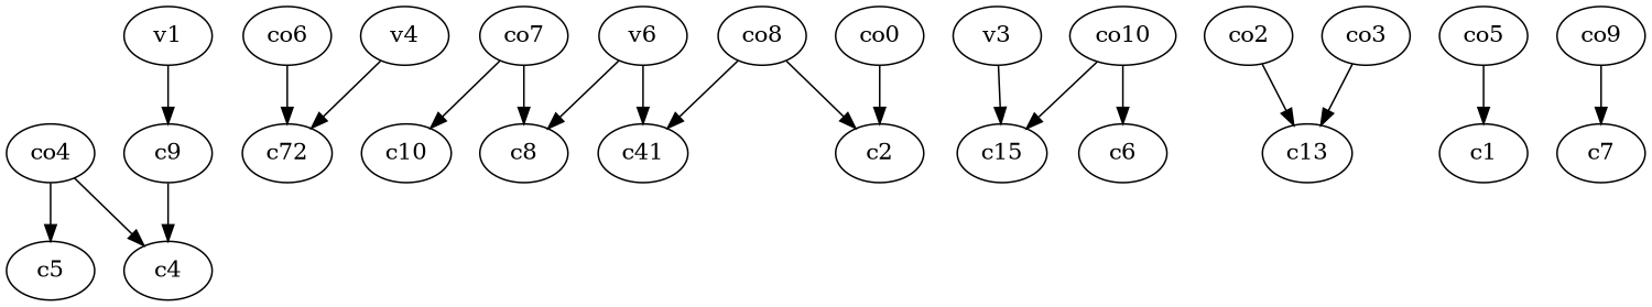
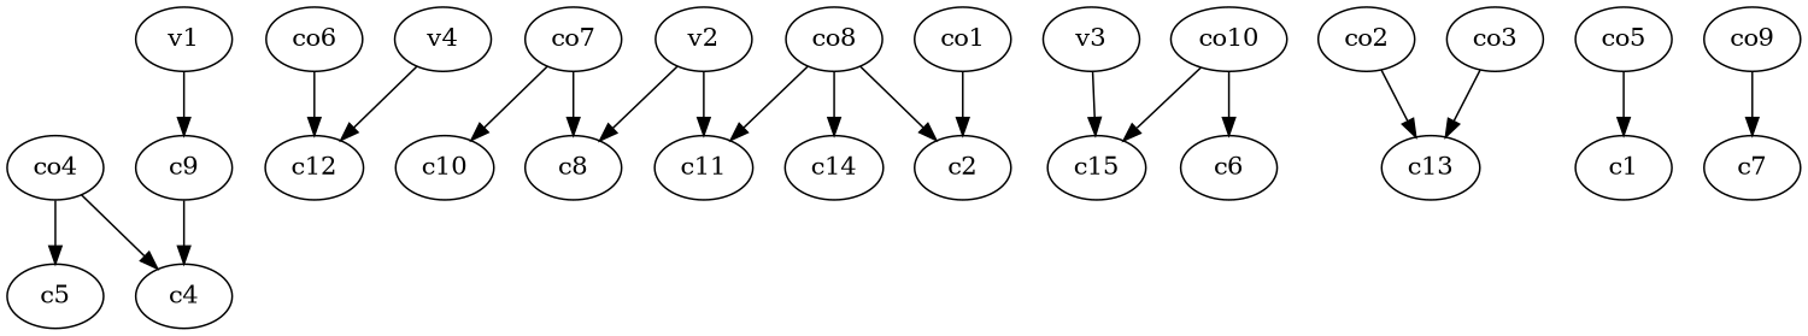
  strict digraph {
    edge [weight=1]
    co4
    c5
    c4
    c9
    co6
-   c12 [label=c72]
+   c12
    v1
-   v2 [label=v6]
+   v2
    c8
-   c11 [label=c41]
+   c11
    v3
    c15
    v4
-   co1 [label=co0]
+   co1
    c2
    co2
    c13
    co3
    co5
    c1
    co7
    c10
    co8
+   c14
    co9
    c7
    co10
    c6
    co4 -> c5
    co4 -> c4
    c9 -> c4
    co6 -> c12
    v1 -> c9
    v2 -> c8
    v2 -> c11
    v3 -> c15
    v4 -> c12
    co1 -> c2
    co2 -> c13
    co3 -> c13
    co5 -> c1
    co7 -> c8
    co7 -> c10
    co8 -> c11
    co8 -> c2
+   co8 -> c14
    co9 -> c7
    co10 -> c15
    co10 -> c6
  }
